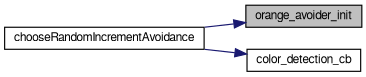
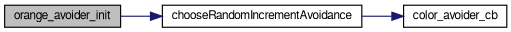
  digraph {
    rankdir=LR
    node [color=black fillcolor=white fontname=FreeSans fontsize=10 shape=record style=filled]
    edge [color=midnightblue fontname=FreeSans fontsize=10 labelfontname=FreeSans labelfontsize=10 style=solid]
    n1 [fillcolor=grey75 fontcolor=black height=0.2 label=orange_avoider_init width=0.4]
    n2 [height=0.2 label=chooseRandomIncrementAvoidance width=0.4]
-   n3 [height=0.2 label=color_detection_cb width=0.4]
-   n2 -> n1
+   n3 [height=0.2 label=color_avoider_cb width=0.4]
+   n1 -> n2
    n2 -> n3
  }
